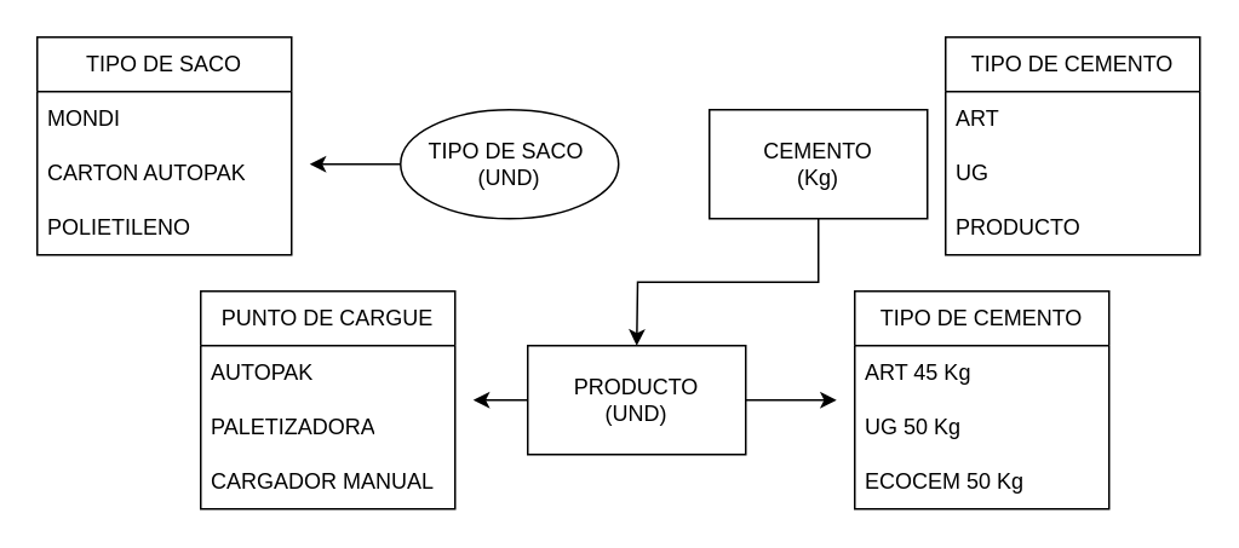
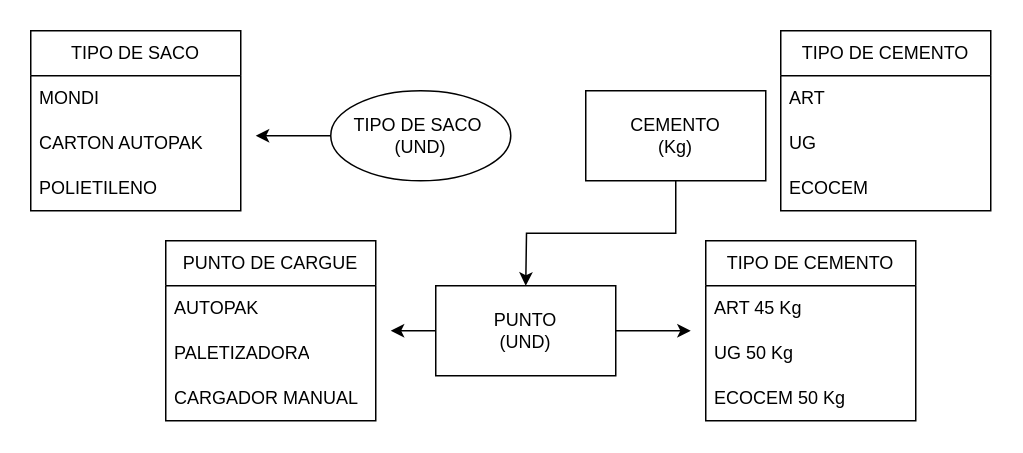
  <mxCell id="0" />
  <mxCell id="1" parent="0" />
  <mxCell id="2" style="edgeStyle=orthogonalEdgeStyle;rounded=0;orthogonalLoop=1;jettySize=auto;html=1;exitX=0;exitY=0.5;exitDx=0;exitDy=0;" edge="1" parent="1" source="3"><mxGeometry relative="1" as="geometry"><mxPoint x="170" y="90" as="targetPoint" /></mxGeometry></mxCell>
  <mxCell id="3" value="TIPO DE SACO&amp;nbsp;&lt;br&gt;(UND)" style="ellipse;whiteSpace=wrap;html=1;" vertex="1" parent="1"><mxGeometry x="220" y="60" width="120" height="60" as="geometry" /></mxCell>
  <mxCell id="4" style="edgeStyle=orthogonalEdgeStyle;rounded=0;orthogonalLoop=1;jettySize=auto;html=1;exitX=0.5;exitY=1;exitDx=0;exitDy=0;" edge="1" parent="1" source="6"><mxGeometry relative="1" as="geometry"><mxPoint x="350" y="190" as="targetPoint" /></mxGeometry></mxCell>
  <mxCell id="5" style="edgeStyle=orthogonalEdgeStyle;rounded=0;orthogonalLoop=1;jettySize=auto;html=1;exitX=1;exitY=0.5;exitDx=0;exitDy=0;" edge="1" parent="1" source="6"><mxGeometry relative="1" as="geometry"><mxPoint x="510" y="90" as="targetPoint" /></mxGeometry></mxCell>
  <mxCell id="6" value="CEMENTO&lt;br&gt;(Kg)" style="rounded=0;whiteSpace=wrap;html=1;" vertex="1" parent="1"><mxGeometry x="390" y="60" width="120" height="60" as="geometry" /></mxCell>
  <mxCell id="7" style="edgeStyle=orthogonalEdgeStyle;rounded=0;orthogonalLoop=1;jettySize=auto;html=1;exitX=1;exitY=0.5;exitDx=0;exitDy=0;" edge="1" parent="1" source="9"><mxGeometry relative="1" as="geometry"><mxPoint x="460" y="220" as="targetPoint" /></mxGeometry></mxCell>
  <mxCell id="8" style="edgeStyle=orthogonalEdgeStyle;rounded=0;orthogonalLoop=1;jettySize=auto;html=1;exitX=0;exitY=0.5;exitDx=0;exitDy=0;" edge="1" parent="1" source="9"><mxGeometry relative="1" as="geometry"><mxPoint x="260" y="220" as="targetPoint" /></mxGeometry></mxCell>
- <mxCell id="9" value="PRODUCTO&lt;br&gt;(UND)" style="rounded=0;whiteSpace=wrap;html=1;" vertex="1" parent="1"><mxGeometry x="290" y="190" width="120" height="60" as="geometry" /></mxCell>
+ <mxCell id="9" value="PUNTO&lt;br&gt;(UND)" style="rounded=0;whiteSpace=wrap;html=1;" vertex="1" parent="1"><mxGeometry x="290" y="190" width="120" height="60" as="geometry" /></mxCell>
  <mxCell id="10" value="TIPO DE SACO" style="swimlane;fontStyle=0;childLayout=stackLayout;horizontal=1;startSize=30;horizontalStack=0;resizeParent=1;resizeParentMax=0;resizeLast=0;collapsible=1;marginBottom=0;whiteSpace=wrap;html=1;" vertex="1" parent="1"><mxGeometry x="20" y="20" width="140" height="120" as="geometry" /></mxCell>
  <mxCell id="11" value="MONDI" style="text;strokeColor=none;fillColor=none;align=left;verticalAlign=middle;spacingLeft=4;spacingRight=4;overflow=hidden;points=[[0,0.5],[1,0.5]];portConstraint=eastwest;rotatable=0;whiteSpace=wrap;html=1;" vertex="1" parent="10"><mxGeometry y="30" width="140" height="30" as="geometry" /></mxCell>
  <mxCell id="12" value="CARTON AUTOPAK" style="text;strokeColor=none;fillColor=none;align=left;verticalAlign=middle;spacingLeft=4;spacingRight=4;overflow=hidden;points=[[0,0.5],[1,0.5]];portConstraint=eastwest;rotatable=0;whiteSpace=wrap;html=1;" vertex="1" parent="10"><mxGeometry y="60" width="140" height="30" as="geometry" /></mxCell>
  <mxCell id="13" value="POLIETILENO" style="text;strokeColor=none;fillColor=none;align=left;verticalAlign=middle;spacingLeft=4;spacingRight=4;overflow=hidden;points=[[0,0.5],[1,0.5]];portConstraint=eastwest;rotatable=0;whiteSpace=wrap;html=1;" vertex="1" parent="10"><mxGeometry y="90" width="140" height="30" as="geometry" /></mxCell>
  <mxCell id="14" value="TIPO DE CEMENTO" style="swimlane;fontStyle=0;childLayout=stackLayout;horizontal=1;startSize=30;horizontalStack=0;resizeParent=1;resizeParentMax=0;resizeLast=0;collapsible=1;marginBottom=0;whiteSpace=wrap;html=1;" vertex="1" parent="1"><mxGeometry x="520" y="20" width="140" height="120" as="geometry" /></mxCell>
  <mxCell id="15" value="ART" style="text;strokeColor=none;fillColor=none;align=left;verticalAlign=middle;spacingLeft=4;spacingRight=4;overflow=hidden;points=[[0,0.5],[1,0.5]];portConstraint=eastwest;rotatable=0;whiteSpace=wrap;html=1;" vertex="1" parent="14"><mxGeometry y="30" width="140" height="30" as="geometry" /></mxCell>
  <mxCell id="16" value="UG" style="text;strokeColor=none;fillColor=none;align=left;verticalAlign=middle;spacingLeft=4;spacingRight=4;overflow=hidden;points=[[0,0.5],[1,0.5]];portConstraint=eastwest;rotatable=0;whiteSpace=wrap;html=1;" vertex="1" parent="14"><mxGeometry y="60" width="140" height="30" as="geometry" /></mxCell>
- <mxCell id="17" value="PRODUCTO" style="text;strokeColor=none;fillColor=none;align=left;verticalAlign=middle;spacingLeft=4;spacingRight=4;overflow=hidden;points=[[0,0.5],[1,0.5]];portConstraint=eastwest;rotatable=0;whiteSpace=wrap;html=1;" vertex="1" parent="14"><mxGeometry y="90" width="140" height="30" as="geometry" /></mxCell>
+ <mxCell id="17" value="ECOCEM" style="text;strokeColor=none;fillColor=none;align=left;verticalAlign=middle;spacingLeft=4;spacingRight=4;overflow=hidden;points=[[0,0.5],[1,0.5]];portConstraint=eastwest;rotatable=0;whiteSpace=wrap;html=1;" vertex="1" parent="14"><mxGeometry y="90" width="140" height="30" as="geometry" /></mxCell>
  <mxCell id="18" value="TIPO DE CEMENTO" style="swimlane;fontStyle=0;childLayout=stackLayout;horizontal=1;startSize=30;horizontalStack=0;resizeParent=1;resizeParentMax=0;resizeLast=0;collapsible=1;marginBottom=0;whiteSpace=wrap;html=1;" vertex="1" parent="1"><mxGeometry x="470" y="160" width="140" height="120" as="geometry" /></mxCell>
  <mxCell id="19" value="ART 45 Kg" style="text;strokeColor=none;fillColor=none;align=left;verticalAlign=middle;spacingLeft=4;spacingRight=4;overflow=hidden;points=[[0,0.5],[1,0.5]];portConstraint=eastwest;rotatable=0;whiteSpace=wrap;html=1;" vertex="1" parent="18"><mxGeometry y="30" width="140" height="30" as="geometry" /></mxCell>
  <mxCell id="20" value="UG 50 Kg" style="text;strokeColor=none;fillColor=none;align=left;verticalAlign=middle;spacingLeft=4;spacingRight=4;overflow=hidden;points=[[0,0.5],[1,0.5]];portConstraint=eastwest;rotatable=0;whiteSpace=wrap;html=1;" vertex="1" parent="18"><mxGeometry y="60" width="140" height="30" as="geometry" /></mxCell>
  <mxCell id="21" value="ECOCEM 50 Kg" style="text;strokeColor=none;fillColor=none;align=left;verticalAlign=middle;spacingLeft=4;spacingRight=4;overflow=hidden;points=[[0,0.5],[1,0.5]];portConstraint=eastwest;rotatable=0;whiteSpace=wrap;html=1;" vertex="1" parent="18"><mxGeometry y="90" width="140" height="30" as="geometry" /></mxCell>
  <mxCell id="22" value="PUNTO DE CARGUE" style="swimlane;fontStyle=0;childLayout=stackLayout;horizontal=1;startSize=30;horizontalStack=0;resizeParent=1;resizeParentMax=0;resizeLast=0;collapsible=1;marginBottom=0;whiteSpace=wrap;html=1;" vertex="1" parent="1"><mxGeometry x="110" y="160" width="140" height="120" as="geometry" /></mxCell>
  <mxCell id="23" value="AUTOPAK" style="text;strokeColor=none;fillColor=none;align=left;verticalAlign=middle;spacingLeft=4;spacingRight=4;overflow=hidden;points=[[0,0.5],[1,0.5]];portConstraint=eastwest;rotatable=0;whiteSpace=wrap;html=1;" vertex="1" parent="22"><mxGeometry y="30" width="140" height="30" as="geometry" /></mxCell>
  <mxCell id="24" value="PALETIZADORA" style="text;strokeColor=none;fillColor=none;align=left;verticalAlign=middle;spacingLeft=4;spacingRight=4;overflow=hidden;points=[[0,0.5],[1,0.5]];portConstraint=eastwest;rotatable=0;whiteSpace=wrap;html=1;" vertex="1" parent="22"><mxGeometry y="60" width="140" height="30" as="geometry" /></mxCell>
  <mxCell id="25" value="CARGADOR MANUAL" style="text;strokeColor=none;fillColor=none;align=left;verticalAlign=middle;spacingLeft=4;spacingRight=4;overflow=hidden;points=[[0,0.5],[1,0.5]];portConstraint=eastwest;rotatable=0;whiteSpace=wrap;html=1;" vertex="1" parent="22"><mxGeometry y="90" width="140" height="30" as="geometry" /></mxCell>
